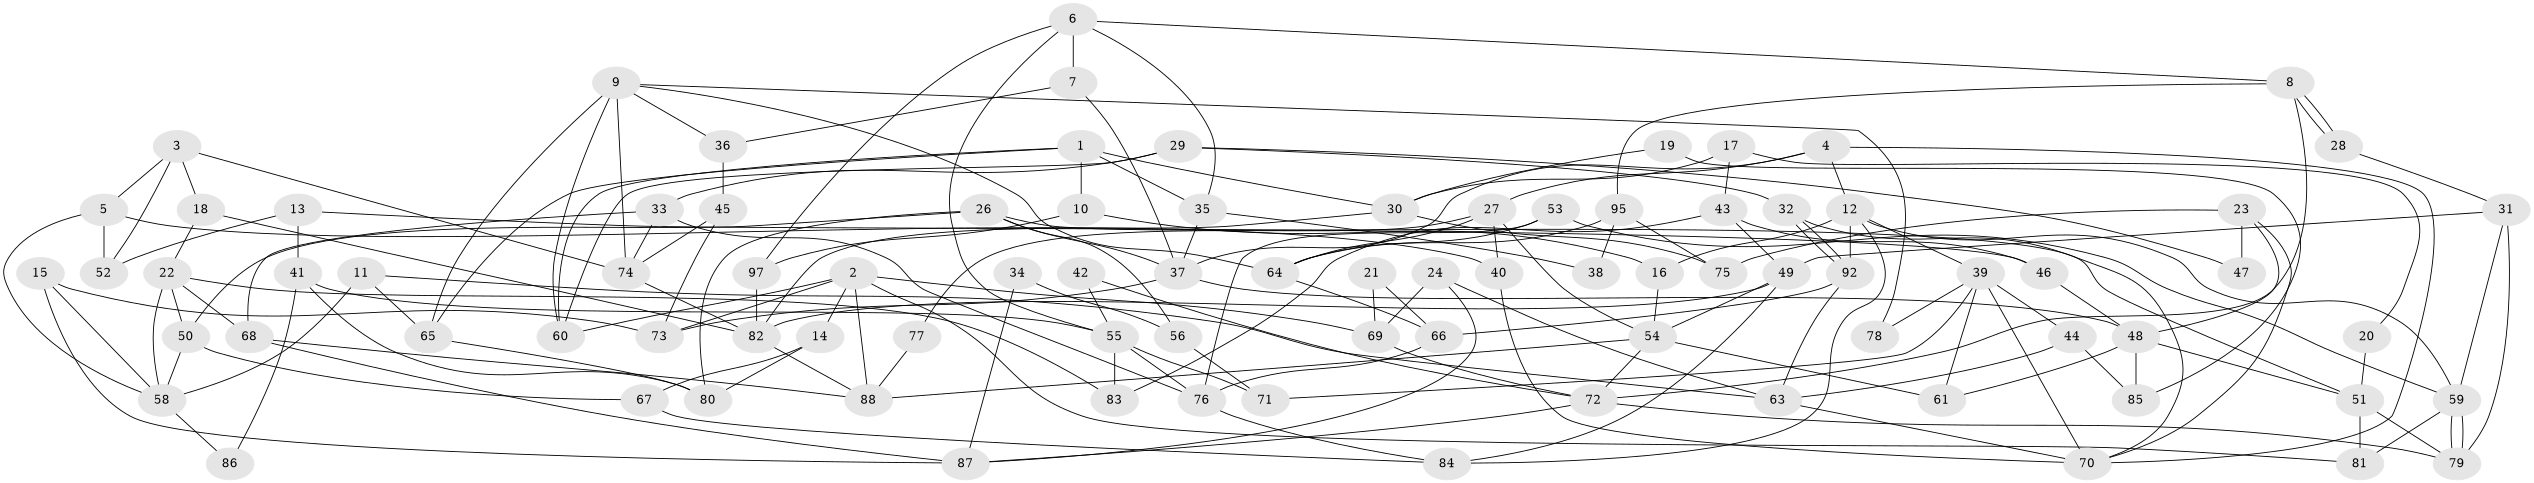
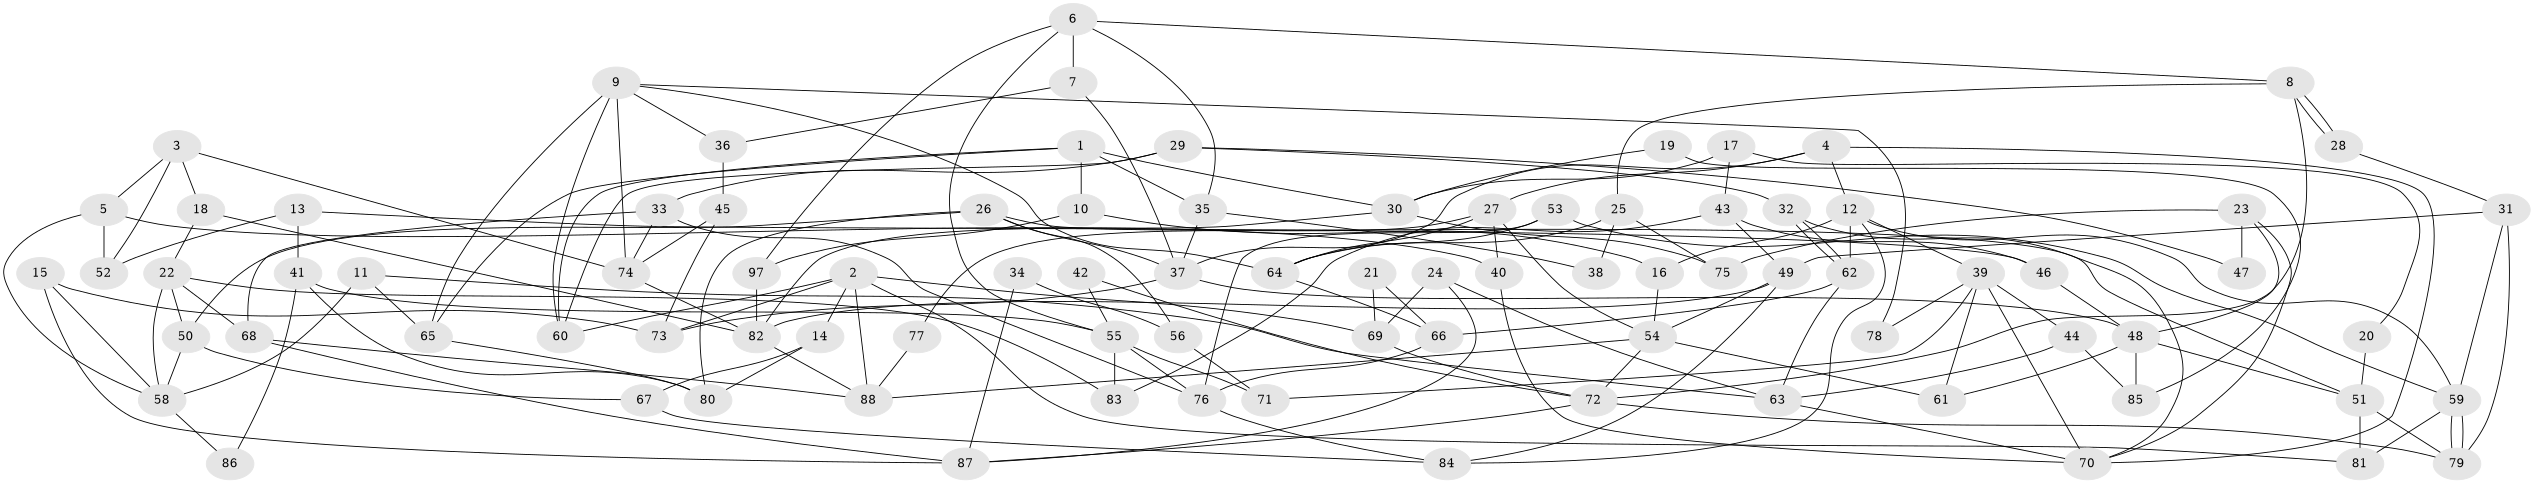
  graph {
    node [color=gray90 style=filled]
    1
    10
    30
    35
    60
    65
    n7 [label=97]
    16
-   25 [label=95]
+   25
    64
    75
    38
    82
    37
    80
    2
    14
    69
    73
    81
    88
    67
    72
    3
    5
    18
    52
    74
    40
    58
    22
    4
    12
    27
    70
    39
    59
-   62 [label=92]
+   62
    84
    54
    77
    48
    86
    6
    7
    8
    55
    36
    28
    83
    76
    71
    45
    31
    87
    79
    9
    78
    66
    11
    63
    44
    61
    13
    41
    46
    15
    17
    20
    43
    51
    49
    50
    68
    19
    85
    21
    23
    47
    24
    26
    56
    29
    32
    33
    34
    42
    53
    1 -- 10
    1 -- 30
    1 -- 35
    1 -- 60
    1 -- 65
    10 -- n7
    10 -- 16
    30 -- 75
    30 -- 82
    35 -- 38
    35 -- 37
    65 -- 80
    n7 -- 82
    16 -- 54
    25 -- 64
    25 -- 75
    25 -- 38
    64 -- 66
    82 -- 88
    37 -- 73
    37 -- 48
    2 -- 60
    2 -- 14
    2 -- 69
    2 -- 73
    2 -- 81
    2 -- 88
    14 -- 80
    14 -- 67
    69 -- 72
    67 -- 84
    72 -- 87
    72 -- 79
    3 -- 5
    3 -- 18
    3 -- 52
    3 -- 74
    5 -- 52
    5 -- 40
    5 -- 58
    18 -- 82
    18 -- 22
    74 -- 82
    40 -- 70
    58 -- 86
    22 -- 58
    22 -- 83
    22 -- 50
    22 -- 68
    4 -- 37
    4 -- 12
    4 -- 27
    4 -- 70
    12 -- 16
    12 -- 39
    12 -- 59
    12 -- 62
    12 -- 84
    27 -- 64
    27 -- 40
    27 -- 54
    27 -- 77
    39 -- 70
    39 -- 71
    39 -- 78
    39 -- 44
    39 -- 61
    59 -- 81
    59 -- 79
    59 -- 79
    62 -- 66
    62 -- 63
    54 -- 88
    54 -- 72
    54 -- 61
    77 -- 88
    48 -- 61
    48 -- 51
    48 -- 85
    6 -- 35
    6 -- n7
    6 -- 7
    6 -- 8
    6 -- 55
    7 -- 37
    7 -- 36
    8 -- 25
    8 -- 72
    8 -- 28
    8 -- 28
    55 -- 83
    55 -- 76
    55 -- 71
    36 -- 45
    28 -- 31
    76 -- 84
    45 -- 73
    45 -- 74
    31 -- 59
    31 -- 79
    31 -- 49
    9 -- 60
    9 -- 65
    9 -- 64
    9 -- 74
    9 -- 36
    9 -- 78
    66 -- 76
    11 -- 65
    11 -- 58
    11 -- 63
    63 -- 70
    44 -- 63
    44 -- 85
    13 -- 52
    13 -- 41
    13 -- 46
    41 -- 80
    41 -- 86
    41 -- 55
    46 -- 48
    15 -- 73
    15 -- 58
    15 -- 87
    17 -- 30
    17 -- 20
    17 -- 43
    20 -- 51
    43 -- 83
    43 -- 46
    43 -- 49
    51 -- 81
    51 -- 79
    49 -- 82
    49 -- 84
    49 -- 54
    50 -- 67
    50 -- 58
    68 -- 88
    68 -- 87
    19 -- 30
    19 -- 85
    21 -- 69
    21 -- 66
    23 -- 75
    23 -- 70
    23 -- 48
    23 -- 47
    24 -- 69
    24 -- 87
    24 -- 63
    26 -- 37
    26 -- 80
    26 -- 51
    26 -- 50
    26 -- 56
    56 -- 71
    29 -- 60
    29 -- 47
    29 -- 32
    29 -- 33
    32 -- 70
    32 -- 62
    32 -- 62
    33 -- 74
    33 -- 76
    33 -- 68
    34 -- 87
    34 -- 56
    42 -- 72
    42 -- 55
    53 -- 64
    53 -- 59
    53 -- 76
  }
